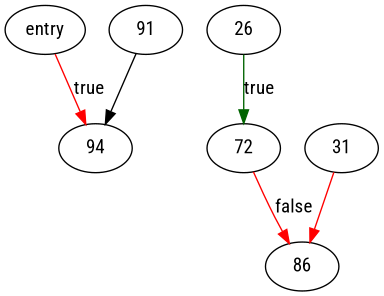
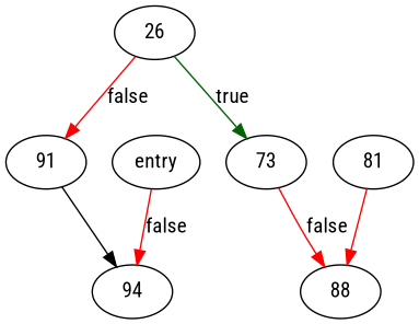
  digraph {
    fontname="Roboto Condensed"
    node [fontname="Roboto Condensed"]
    edge [color=red fontname="Roboto Condensed"]
    n1 [label=entry]
    94
    26
-   72
+   72 [label=73]
    91
-   86
-   81 [label=31]
-   n1 -> 94 [label=true]
+   86 [label=88]
+   81
+   n1 -> 94 [label=false]
    26 -> 72 [color=darkgreen label=true]
+   26 -> 91 [label=false]
    72 -> 86 [label=false]
    91 -> 94 [color=""]
    81 -> 86
  }
